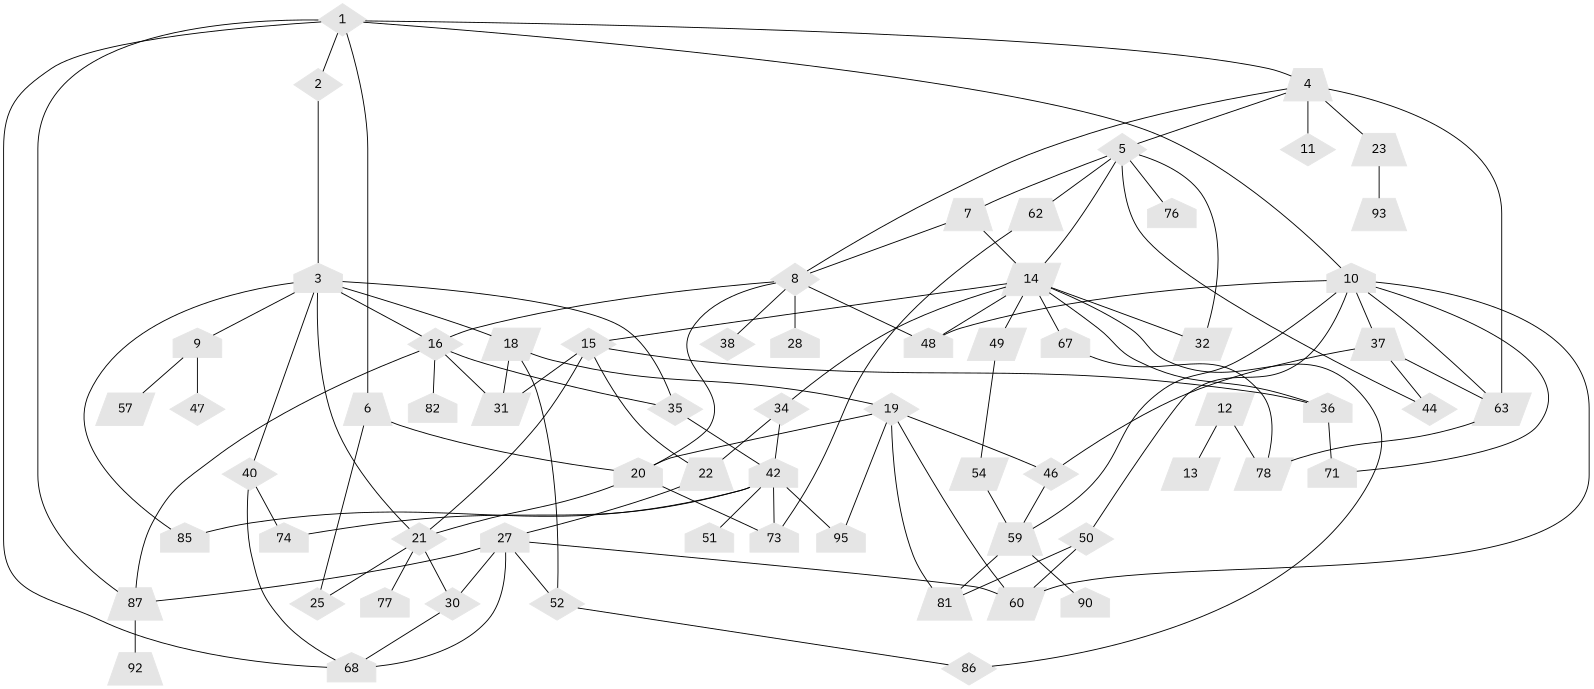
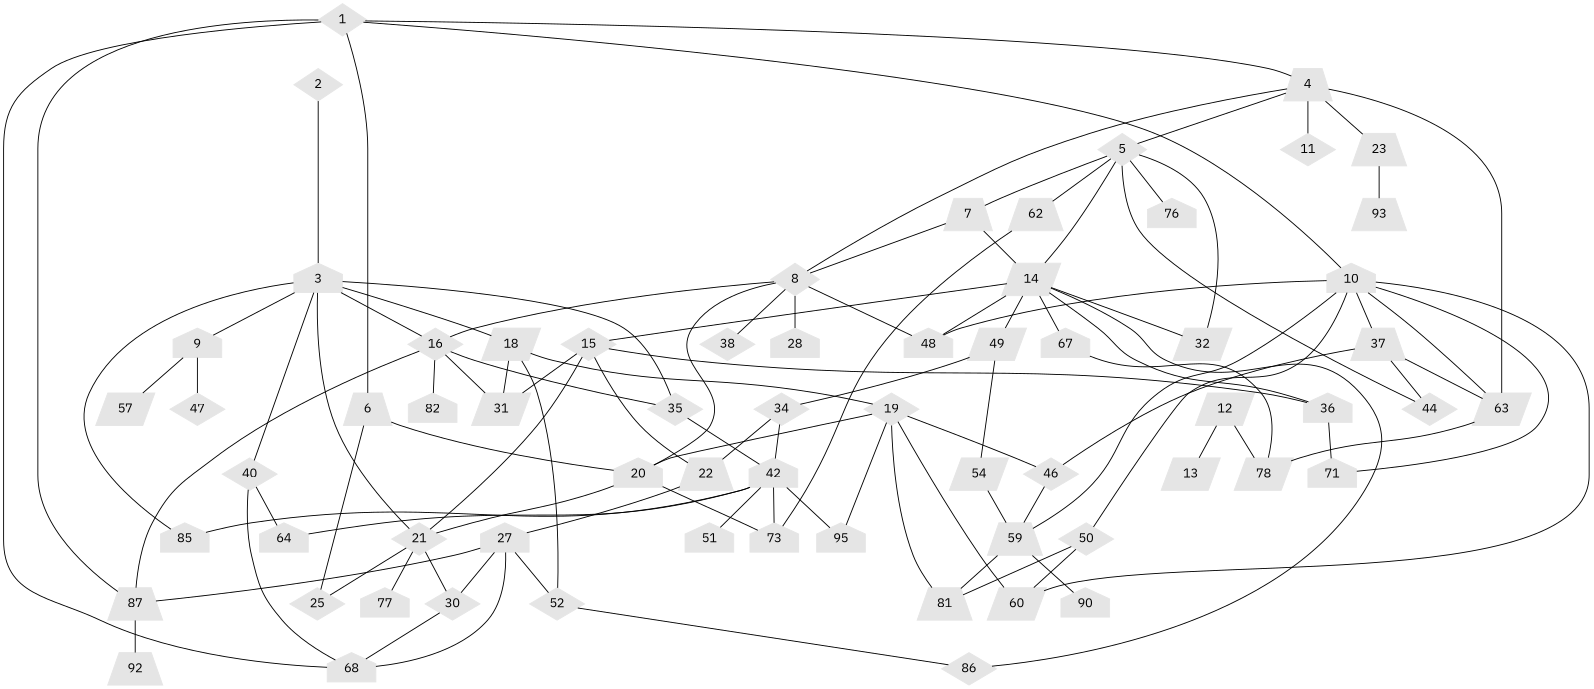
  graph {
    fontname="IBM Plex Sans"
    node [color=gray90 fontname="IBM Plex Sans" shape=diamond style=filled]
    edge [fontname="IBM Plex Sans"]
    1
    2
    4 [shape=trapezium super="+29"]
    6 [shape=trapezium]
    10 [shape=house super="+24"]
    68 [shape=house super="+80"]
    87 [shape=trapezium super="+91"]
    3 [shape=house super="+26"]
    5 [super="+17"]
    8 [super="+89"]
    11 [super="+39"]
    23 [shape=trapezium super="+43"]
    63 [shape=parallelogram]
    20 [shape=house super="+88"]
    25 [super="+56"]
    48 [shape=house]
    37 [shape=trapezium super="+75"]
    50
    59 [shape=trapezium super="+64"]
    60 [shape=parallelogram super="+65"]
    71 [shape=house]
    92 [shape=trapezium]
    9 [shape=house]
    16 [super="+55"]
    18 [shape=parallelogram]
    21 [super="+69"]
    35
    40
    85 [shape=house]
    12 [shape=parallelogram]
    13 [shape=parallelogram]
    78 [shape=parallelogram super="+84"]
    47 [super="+58"]
    57 [shape=parallelogram super="+66"]
    31 [shape=parallelogram]
    82 [shape=house]
    19 [super="+41"]
    52
    30 [super="+61"]
    77 [shape=house]
    42 [shape=house super="+70"]
-   74 [shape=house]
+   74 [shape=house label=64]
    7 [shape=trapezium]
    14 [shape=parallelogram super="+33"]
    32 [shape=parallelogram super="+72"]
    44
    62 [shape=trapezium super="+94"]
    76 [shape=house]
    28 [shape=house]
    38
    93 [shape=trapezium]
    15
    34
    36 [shape=house super="+83"]
    49 [shape=parallelogram]
    67 [shape=house]
    86
    73 [shape=house super="+79"]
    46 [super="+53"]
    81 [shape=trapezium]
    90 [shape=house]
    22 [shape=trapezium]
    54 [shape=parallelogram]
    27 [shape=house super="+45"]
    95 [shape=house]
    51 [shape=house]
-   1 -- 2
    1 -- 4
    1 -- 6
    1 -- 10
    1 -- 68
    1 -- 87
    2 -- 3
    4 -- 5
    4 -- 8
    4 -- 11
    4 -- 23
    4 -- 63 [weight=2]
    6 -- 20
    6 -- 25
    10 -- 63
    10 -- 48
    10 -- 37
    10 -- 50
    10 -- 59
    10 -- 60
    10 -- 71
    87 -- 92
    3 -- 9
    3 -- 16
    3 -- 18
    3 -- 21
    3 -- 35
    3 -- 40
    3 -- 85
    5 -- 7
    5 -- 14
    5 -- 32
    5 -- 44
    5 -- 62
    5 -- 76
    8 -- 20
    8 -- 48
    8 -- 16
    8 -- 28
    8 -- 38
    23 -- 93
    63 -- 78
    20 -- 21
    20 -- 73
    37 -- 63
    37 -- 44
    37 -- 46
    50 -- 60
    50 -- 81
    59 -- 81
    59 -- 90
    9 -- 47
    9 -- 57
    16 -- 87
    16 -- 35
    16 -- 31
    16 -- 82
    18 -- 31
    18 -- 19
    18 -- 52
    21 -- 25
    21 -- 30
    21 -- 77
    35 -- 42
    40 -- 68
    40 -- 74
    12 -- 13
    12 -- 78
    19 -- 20
    19 -- 60
    19 -- 46 [weight=2]
    19 -- 81
    19 -- 95
    52 -- 86
    30 -- 68
    42 -- 85
    42 -- 74
    42 -- 73
    42 -- 95
    42 -- 51
    7 -- 8
    7 -- 14
    14 -- 48
    14 -- 32
    14 -- 15
-   14 -- 34
+   49 -- 34
    14 -- 36
    14 -- 49
    14 -- 67
    14 -- 86
    62 -- 73
    15 -- 21
    15 -- 31
    15 -- 36
    15 -- 22
    34 -- 42
    34 -- 22
    36 -- 71
    49 -- 54
    67 -- 78
    46 -- 59
    22 -- 27
    54 -- 59
    27 -- 68
    27 -- 87
-   27 -- 60
    27 -- 52
    27 -- 30
  }
